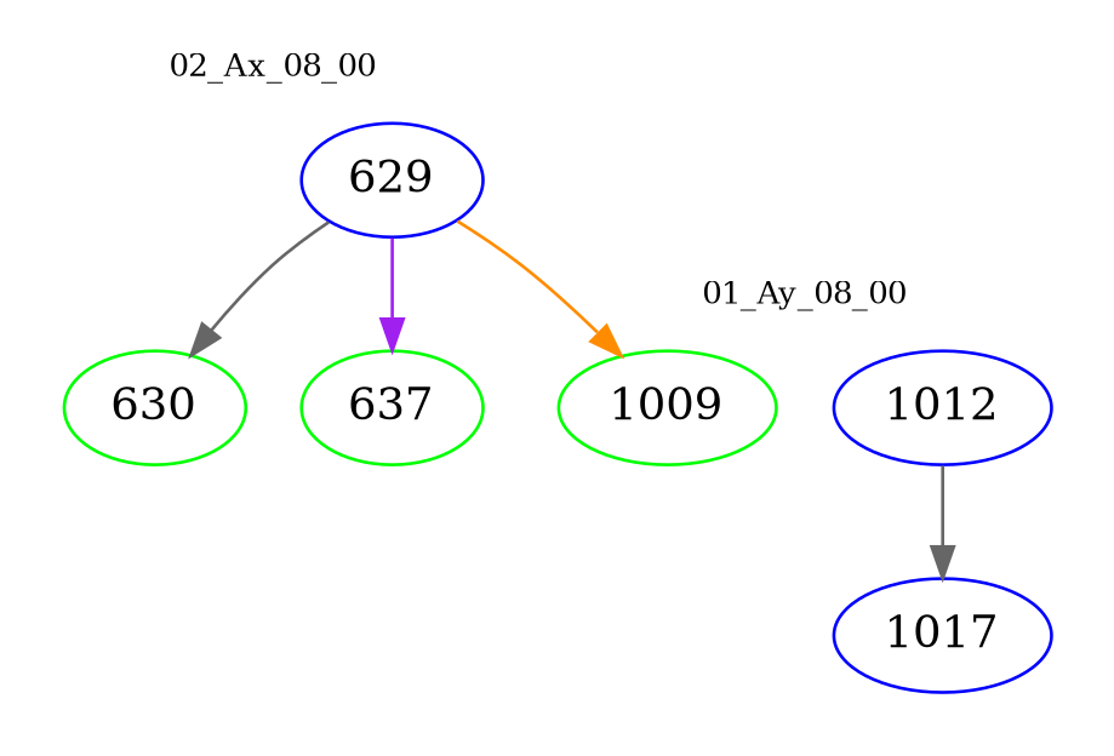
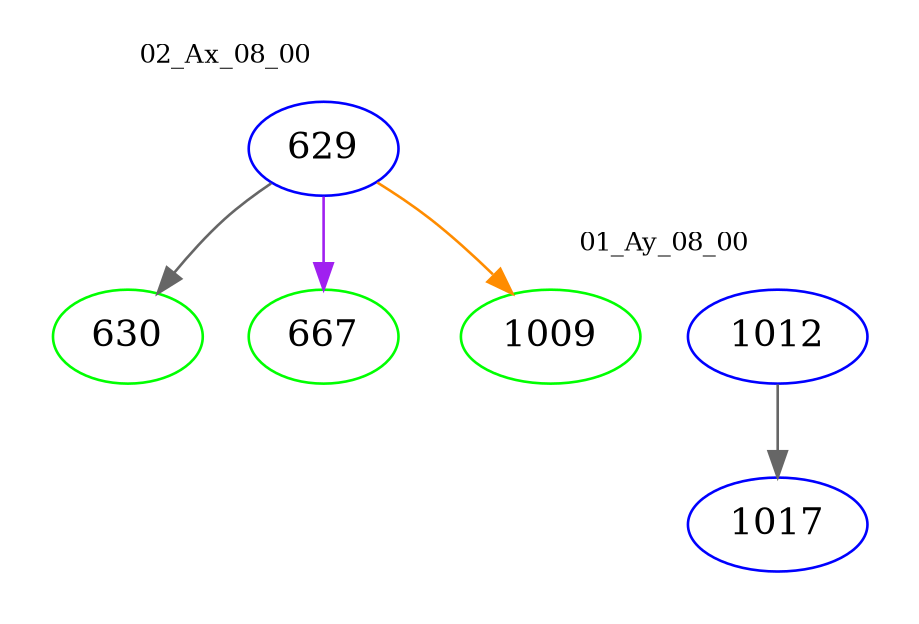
  digraph {
    node [color=blue]
    edge [color=gray40]
    n1 [label=1012]
    n2 [color=green label=1009]
    n3 [label=1017]
    n4 [label=629]
    n5 [color=green label=630]
-   n6 [color=green label=637]
+   n6 [color=green label=667]
    subgraph cluster_1 {
      color=white
      fontsize=10
      label="01_Ay_08_00"
      n1
      n2
      n3
    }
    subgraph cluster_2 {
      color=white
      fontsize=10
      label="02_Ax_08_00"
      n4
      n5
      n6
    }
    n1 -> n3
    n4 -> n2 [color=darkorange]
    n4 -> n5
    n4 -> n6 [color=purple]
  }
